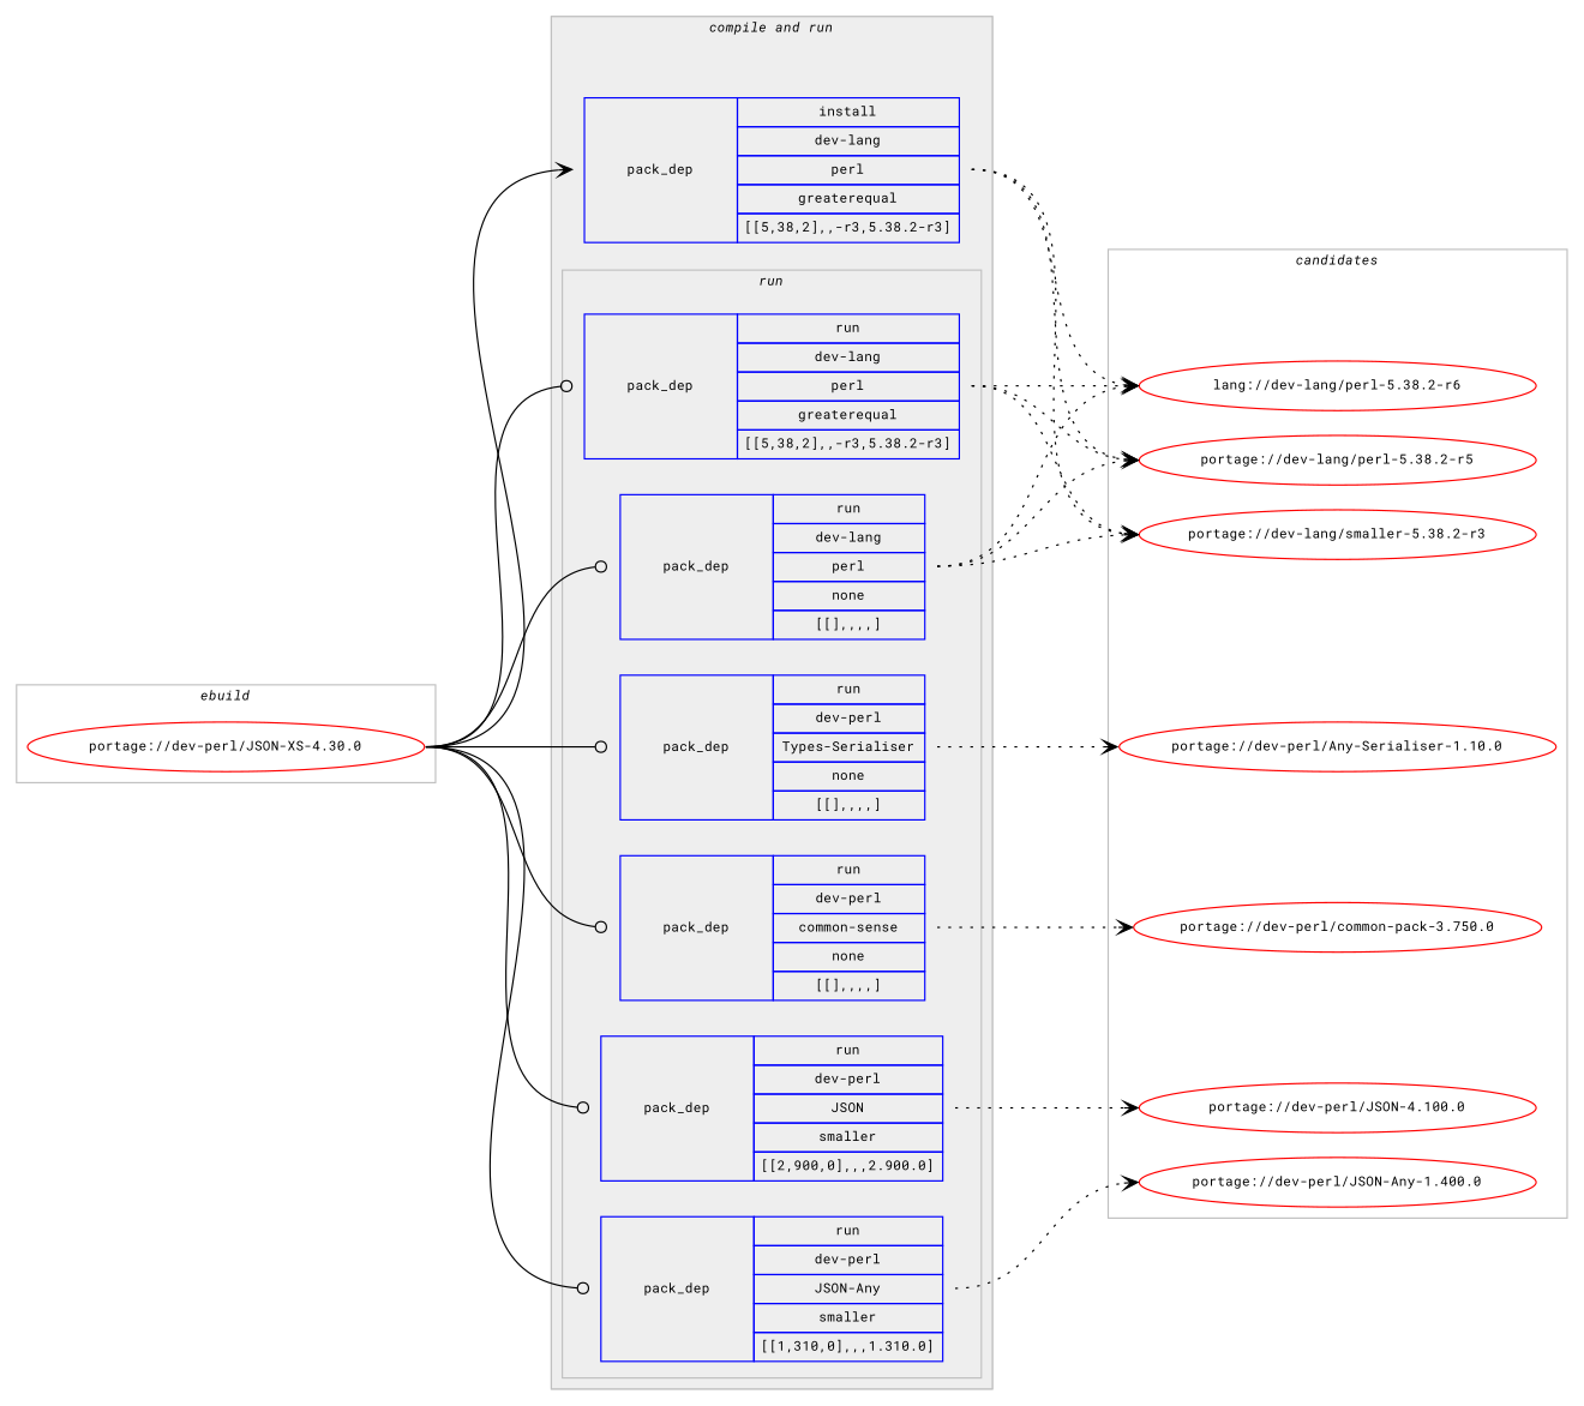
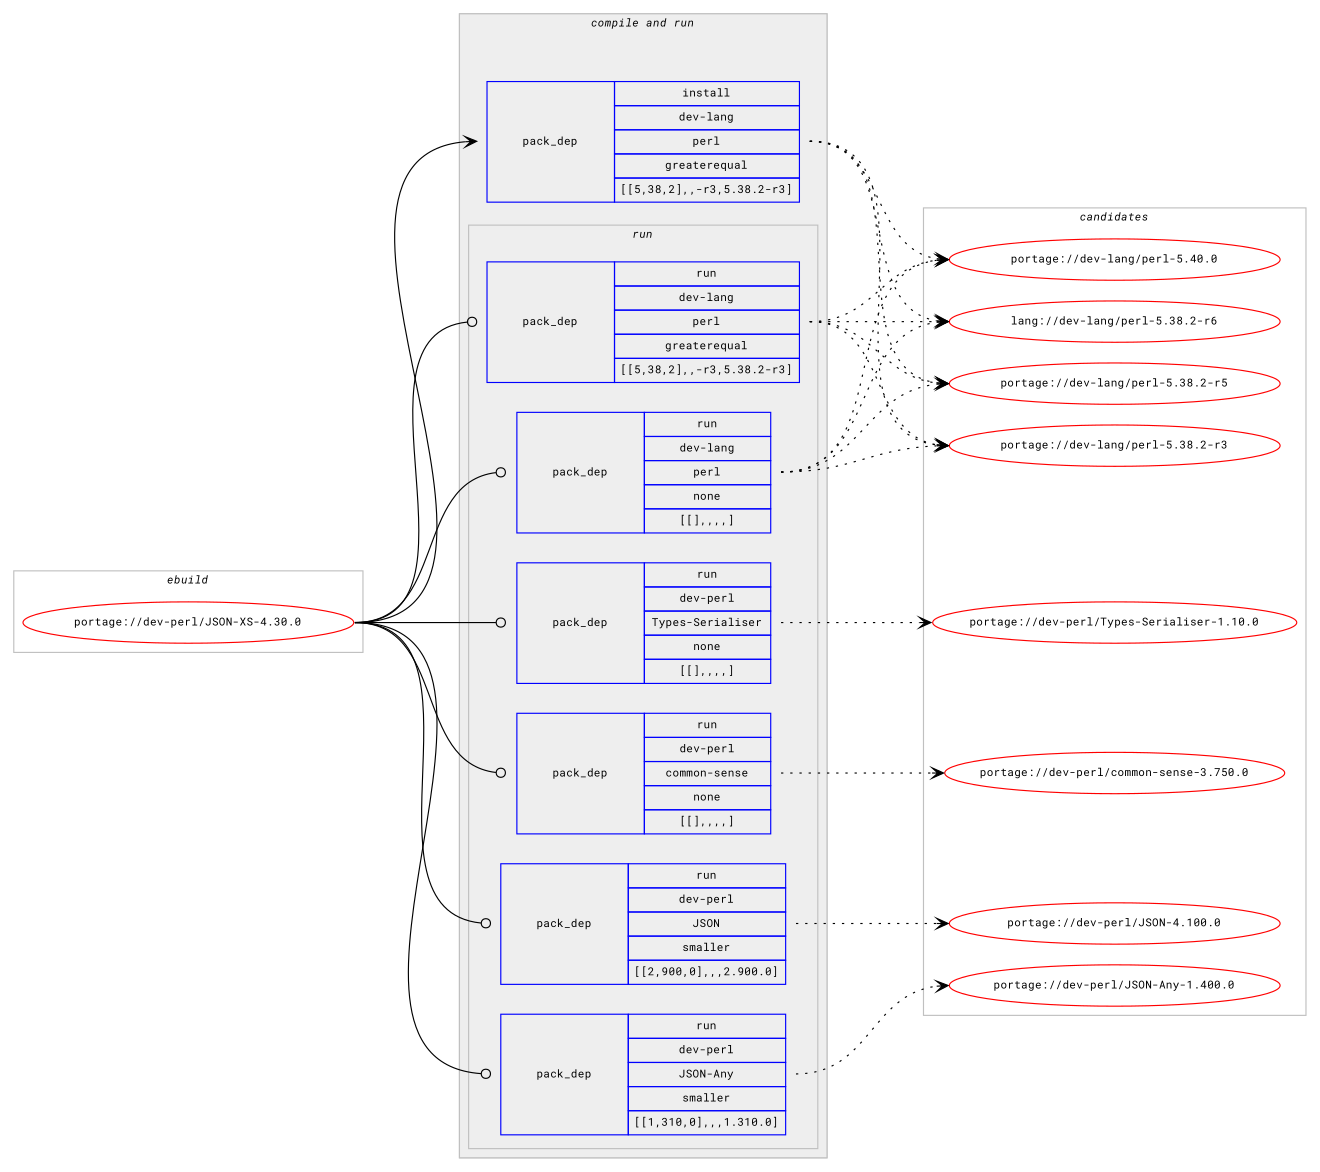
  digraph {
    compound=true
    concentrate=true
    fontname="Roboto Mono"
    fontsize=10
    newrank=true
    rankdir=LR
    ranksep=1.5
    node [color=red fontname="Roboto Mono" fontsize=10]
    edge [arrowhead=vee fontname="Roboto Mono" headport=w style=dotted tailport=e weight=100]
    n1 [label="portage://dev-perl/JSON-XS-4.30.0" width=4]
    n2 [color=blue label=<<TABLE BORDER="0" CELLBORDER="1" CELLSPACING="0" CELLPADDING="4" WIDTH="220"><TR><TD ROWSPAN="6" CELLPADDING="30">pack_dep</TD></TR><TR><TD WIDTH="110">install</TD></TR><TR><TD>dev-lang</TD></TR><TR><TD>perl</TD></TR><TR><TD>greaterequal</TD></TR><TR><TD>[[5,38,2],,-r3,5.38.2-r3]</TD></TR></TABLE>> shape=none]
    n3 [color=blue label=<<TABLE BORDER="0" CELLBORDER="1" CELLSPACING="0" CELLPADDING="4" WIDTH="220"><TR><TD ROWSPAN="6" CELLPADDING="30">pack_dep</TD></TR><TR><TD WIDTH="110">run</TD></TR><TR><TD>dev-lang</TD></TR><TR><TD>perl</TD></TR><TR><TD>greaterequal</TD></TR><TR><TD>[[5,38,2],,-r3,5.38.2-r3]</TD></TR></TABLE>> shape=none]
    n4 [color=blue label=<<TABLE BORDER="0" CELLBORDER="1" CELLSPACING="0" CELLPADDING="4" WIDTH="220"><TR><TD ROWSPAN="6" CELLPADDING="30">pack_dep</TD></TR><TR><TD WIDTH="110">run</TD></TR><TR><TD>dev-lang</TD></TR><TR><TD>perl</TD></TR><TR><TD>none</TD></TR><TR><TD>[[],,,,]</TD></TR></TABLE>> shape=none]
    n5 [color=blue label=<<TABLE BORDER="0" CELLBORDER="1" CELLSPACING="0" CELLPADDING="4" WIDTH="220"><TR><TD ROWSPAN="6" CELLPADDING="30">pack_dep</TD></TR><TR><TD WIDTH="110">run</TD></TR><TR><TD>dev-perl</TD></TR><TR><TD>Types-Serialiser</TD></TR><TR><TD>none</TD></TR><TR><TD>[[],,,,]</TD></TR></TABLE>> shape=none]
    n6 [color=blue label=<<TABLE BORDER="0" CELLBORDER="1" CELLSPACING="0" CELLPADDING="4" WIDTH="220"><TR><TD ROWSPAN="6" CELLPADDING="30">pack_dep</TD></TR><TR><TD WIDTH="110">run</TD></TR><TR><TD>dev-perl</TD></TR><TR><TD>common-sense</TD></TR><TR><TD>none</TD></TR><TR><TD>[[],,,,]</TD></TR></TABLE>> shape=none]
    n7 [color=blue label=<<TABLE BORDER="0" CELLBORDER="1" CELLSPACING="0" CELLPADDING="4" WIDTH="220"><TR><TD ROWSPAN="6" CELLPADDING="30">pack_dep</TD></TR><TR><TD WIDTH="110">run</TD></TR><TR><TD>dev-perl</TD></TR><TR><TD>JSON</TD></TR><TR><TD>smaller</TD></TR><TR><TD>[[2,900,0],,,2.900.0]</TD></TR></TABLE>> shape=none]
    n8 [color=blue label=<<TABLE BORDER="0" CELLBORDER="1" CELLSPACING="0" CELLPADDING="4" WIDTH="220"><TR><TD ROWSPAN="6" CELLPADDING="30">pack_dep</TD></TR><TR><TD WIDTH="110">run</TD></TR><TR><TD>dev-perl</TD></TR><TR><TD>JSON-Any</TD></TR><TR><TD>smaller</TD></TR><TR><TD>[[1,310,0],,,1.310.0]</TD></TR></TABLE>> shape=none]
+   n9 [label="portage://dev-lang/perl-5.40.0" width=4]
    n10 [label="lang://dev-lang/perl-5.38.2-r6" width=4]
    n11 [label="portage://dev-lang/perl-5.38.2-r5" width=4]
-   n12 [label="portage://dev-lang/smaller-5.38.2-r3" width=4]
-   n13 [label="portage://dev-perl/Any-Serialiser-1.10.0" width=4]
-   n14 [label="portage://dev-perl/common-pack-3.750.0" width=4]
+   n12 [label="portage://dev-lang/perl-5.38.2-r3" width=4]
+   n13 [label="portage://dev-perl/Types-Serialiser-1.10.0" width=4]
+   n14 [label="portage://dev-perl/common-sense-3.750.0" width=4]
    n15 [label="portage://dev-perl/JSON-4.100.0" width=4]
    n16 [label="portage://dev-perl/JSON-Any-1.400.0" width=4]
    subgraph cluster_1 {
      color=gray
      label=<<i>ebuild</i>>
      n1
    }
    subgraph cluster_2 {
      color=gray
      label=<<i>dependencies</i>>
      subgraph cluster_3 {
        color=gray
        fillcolor="#eeeeee"
        label=<<i>compile</i>>
        style=filled
        subgraph sub_4 {
          color=gray
          fillcolor="#eeeeee"
          label=<<i>compile</i>>
          style=filled
          n2
        }
      }
      subgraph cluster_5 {
        color=gray
        fillcolor="#eeeeee"
        label=<<i>compile and run</i>>
        style=filled
      }
      subgraph cluster_6 {
        color=gray
        fillcolor="#eeeeee"
        label=<<i>run</i>>
        style=filled
        subgraph sub_7 {
          color=gray
          fillcolor="#eeeeee"
          label=<<i>run</i>>
          style=filled
          n3
        }
        subgraph sub_8 {
          color=gray
          fillcolor="#eeeeee"
          label=<<i>run</i>>
          style=filled
          n4
        }
        subgraph sub_9 {
          color=gray
          fillcolor="#eeeeee"
          label=<<i>run</i>>
          style=filled
          n5
        }
        subgraph sub_10 {
          color=gray
          fillcolor="#eeeeee"
          label=<<i>run</i>>
          style=filled
          n6
        }
        subgraph sub_11 {
          color=gray
          fillcolor="#eeeeee"
          label=<<i>run</i>>
          style=filled
          n7
        }
        subgraph sub_12 {
          color=gray
          fillcolor="#eeeeee"
          label=<<i>run</i>>
          style=filled
          n8
        }
      }
    }
    subgraph cluster_13 {
      color=gray
      label=<<i>candidates</i>>
      rank=same
      subgraph sub_14 {
        color=black
        label=<<i>candidates</i>>
        nodesep=1
        rank=same
+       n9
        n10
        n11
        n12
      }
      subgraph sub_15 {
        color=black
        label=<<i>candidates</i>>
        nodesep=1
        rank=same
+       n9
        n10
        n11
        n12
      }
      subgraph sub_16 {
        color=black
        label=<<i>candidates</i>>
        nodesep=1
        rank=same
+       n9
        n10
        n11
        n12
      }
      subgraph sub_17 {
        color=black
        label=<<i>candidates</i>>
        nodesep=1
        rank=same
        n13
      }
      subgraph sub_18 {
        color=black
        label=<<i>candidates</i>>
        nodesep=1
        rank=same
        n14
      }
      subgraph sub_19 {
        color=black
        label=<<i>candidates</i>>
        nodesep=1
        rank=same
        n15
      }
      subgraph sub_20 {
        color=black
        label=<<i>candidates</i>>
        nodesep=1
        rank=same
        n16
      }
    }
    n1 -> n2 [style=solid weight=20]
    n1 -> n3 [arrowhead=odot style=solid weight=20]
    n1 -> n4 [arrowhead=odot style=solid weight=20]
    n1 -> n5 [arrowhead=odot style=solid weight=20]
    n1 -> n6 [arrowhead=odot style=solid weight=20]
    n1 -> n7 [arrowhead=odot style=solid weight=20]
    n1 -> n8 [arrowhead=odot style=solid weight=20]
+   n2 -> n9
    n2 -> n10
    n2 -> n11
    n2 -> n12
+   n3 -> n9
    n3 -> n10
    n3 -> n11
    n3 -> n12
+   n4 -> n9
    n4 -> n10
    n4 -> n11
    n4 -> n12
    n5 -> n13
    n6 -> n14
    n7 -> n15
    n8 -> n16
  }
